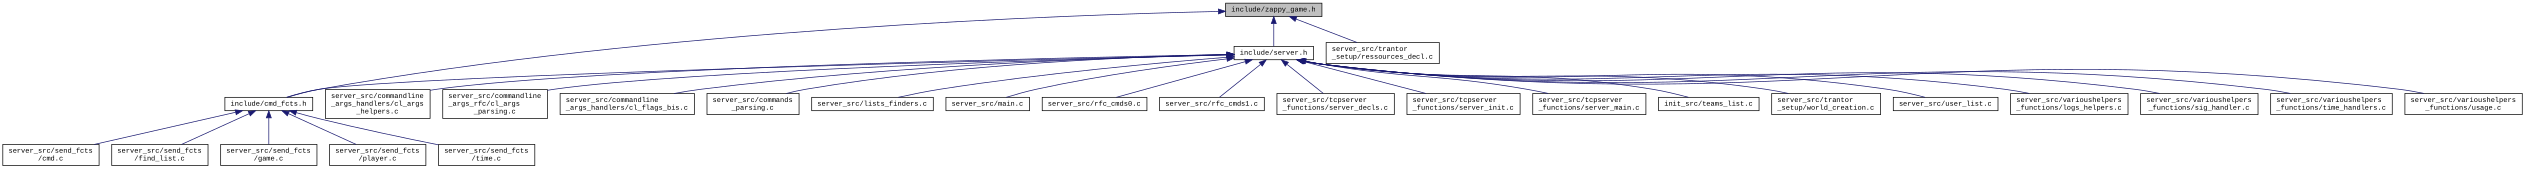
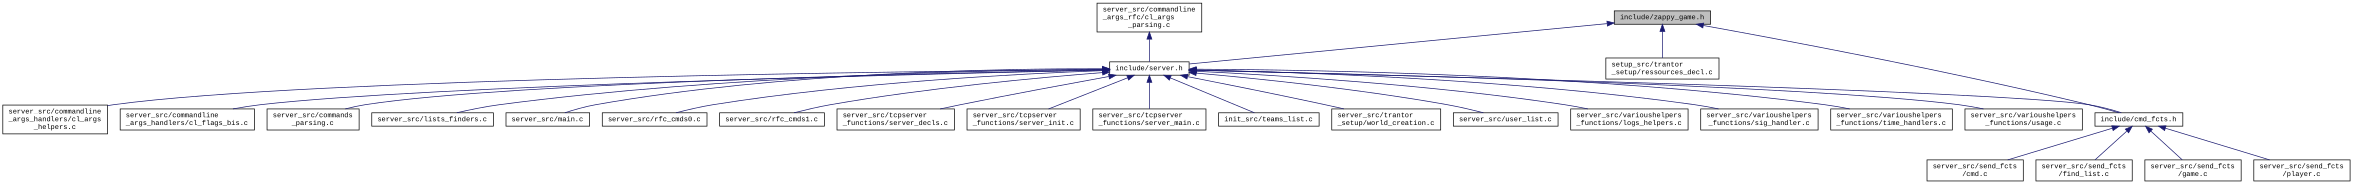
  digraph {
    fontname="Liberation Mono"
    node [color=black fillcolor=white fontname="Liberation Mono" fontsize=10 shape=record style=filled]
    edge [color=midnightblue dir=back fontname="Liberation Mono" fontsize=10 labelfontname=Helvetica labelfontsize=10 style=solid]
    n1 [fillcolor=grey75 fontcolor=black height=0.2 label="include/zappy_game.h" width=0.4]
    n2 [height=0.2 label="include/server.h" width=0.4]
    n3 [height=0.2 label="include/cmd_fcts.h" width=0.4]
-   n4 [height=0.2 label="server_src/trantor\l_setup/ressources_decl.c" width=0.4]
+   n4 [height=0.2 label="setup_src/trantor\l_setup/ressources_decl.c" width=0.4]
    n5 [height=0.2 label="server_src/commandline\l_args_handlers/cl_args\l_helpers.c" width=0.4]
    n6 [height=0.2 label="server_src/commandline\l_args_rfc/cl_args\l_parsing.c" width=0.4]
    n7 [height=0.2 label="server_src/commandline\l_args_handlers/cl_flags_bis.c" width=0.4]
    n8 [height=0.2 label="server_src/commands\l_parsing.c" width=0.4]
    n9 [height=0.2 label="server_src/lists_finders.c" width=0.4]
    n10 [height=0.2 label="server_src/main.c" width=0.4]
    n11 [height=0.2 label="server_src/rfc_cmds0.c" width=0.4]
    n12 [height=0.2 label="server_src/rfc_cmds1.c" width=0.4]
    n13 [height=0.2 label="server_src/tcpserver\l_functions/server_decls.c" width=0.4]
    n14 [height=0.2 label="server_src/tcpserver\l_functions/server_init.c" width=0.4]
    n15 [height=0.2 label="server_src/tcpserver\l_functions/server_main.c" width=0.4]
    n16 [height=0.2 label="init_src/teams_list.c" width=0.4]
    n17 [height=0.2 label="server_src/trantor\l_setup/world_creation.c" width=0.4]
    n18 [height=0.2 label="server_src/user_list.c" width=0.4]
    n19 [height=0.2 label="server_src/varioushelpers\l_functions/logs_helpers.c" width=0.4]
    n20 [height=0.2 label="server_src/varioushelpers\l_functions/sig_handler.c" width=0.4]
    n21 [height=0.2 label="server_src/varioushelpers\l_functions/time_handlers.c" width=0.4]
    n22 [height=0.2 label="server_src/varioushelpers\l_functions/usage.c" width=0.4]
    n23 [height=0.2 label="server_src/send_fcts\l/cmd.c" width=0.4]
    n24 [height=0.2 label="server_src/send_fcts\l/find_list.c" width=0.4]
    n25 [height=0.2 label="server_src/send_fcts\l/game.c" width=0.4]
    n26 [height=0.2 label="server_src/send_fcts\l/player.c" width=0.4]
-   n27 [height=0.2 label="server_src/send_fcts\l/time.c" width=0.4]
    n1 -> n2
    n1 -> n3
    n1 -> n4
    n2 -> n3
    n2 -> n5
-   n2 -> n6
+   n6 -> n2
    n2 -> n7
    n2 -> n8
    n2 -> n9
    n2 -> n10
    n2 -> n11
    n2 -> n12
    n2 -> n13
    n2 -> n14
    n2 -> n15
    n2 -> n16
    n2 -> n17
    n2 -> n18
    n2 -> n19
    n2 -> n20
    n2 -> n21
    n2 -> n22
    n3 -> n23
    n3 -> n24
    n3 -> n25
    n3 -> n26
-   n3 -> n27
  }
